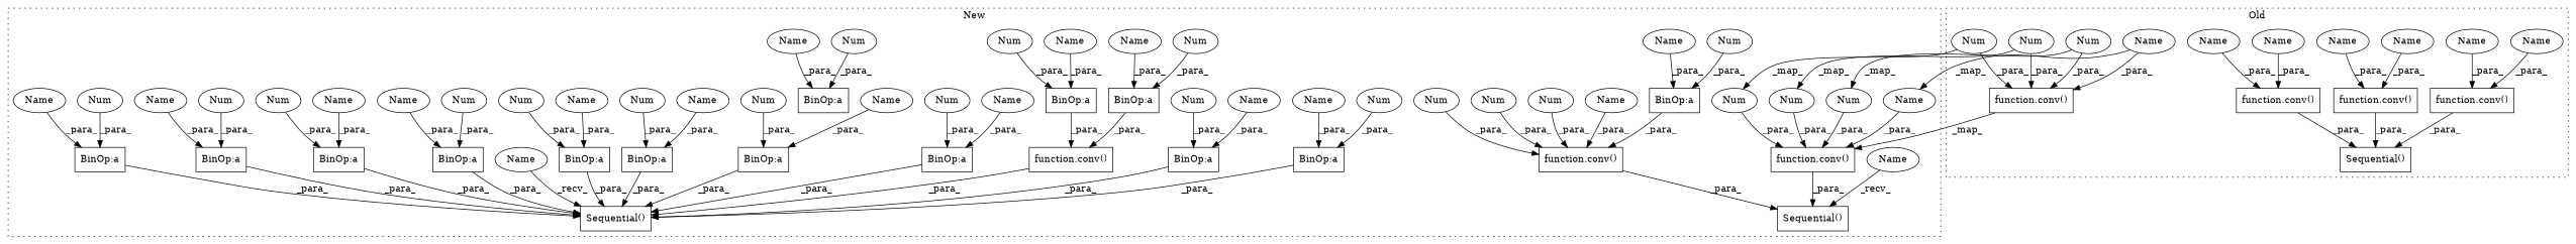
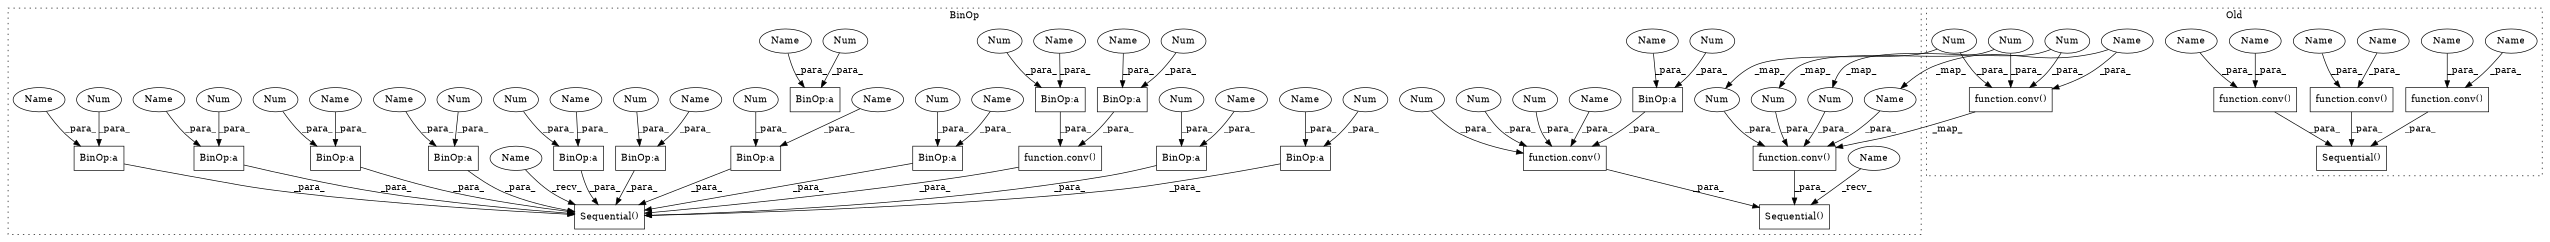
  digraph {
    node [a=87 l=1 s=1168 shape=ellipse]
    n1 [a=75 l="5,1" label="function.conv()" s="1019,1028" shape=box]
    n2 [a=75 l="27,11" label="Sequential()" s="968,1173" shape=box]
    n3 [a=75 l="5,1" label="function.conv()" s="995,1004" shape=box]
    n4 [a=75 l="5,1" label="function.conv()" s="915,941" shape=box]
    n5 [a=76 label=Num s=937]
    n6 [a=76 label=Num s=934]
    n7 [a=76 label=Num s=940]
    n8 [a=75 l="5,1" label="function.conv()" s="1163,1172" shape=box]
    n9 [label=Name]
    n10 [label=Name s=1171]
    n11 [label=Name s=1024]
    n12 [label=Name s=1000]
    n13 [label=Name s=1003]
    n14 [label=Name s=1027]
    n15 [label=Name s=931]
    n16 [a=75 l="27,11" label="Sequential()" s="1045,1226" shape=box]
    n17 [a=82 label="BinOp:a" s=1167 shape=box]
    n18 [a=82 label="BinOp:a" s=1223 shape=box]
    n19 [a=82 label="BinOp:a" s=1218 shape=box]
    n20 [a=82 label="BinOp:a" s=1139 shape=box]
    n21 [a=82 label="BinOp:a" s=1134 shape=box]
    n22 [a=82 label="BinOp:a" s=1083 shape=box]
    n23 [a=82 label="BinOp:a" s=1190 shape=box]
    n24 [a=82 label="BinOp:a" s=1162 shape=box]
    n25 [a=82 label="BinOp:a" s=1078 shape=box]
    n26 [a=82 label="BinOp:a" s=1195 shape=box]
    n27 [a=82 label="BinOp:a" s=1106 shape=box]
    n28 [a=82 label="BinOp:a" s=1111 shape=box]
    n29 [a=82 label="BinOp:a" s=992 shape=box]
    n30 [a=75 l="27,15" label="Sequential()" s="915,1004" shape=box]
    n31 [a=82 label="BinOp:a" s=1287 shape=box]
    n32 [a=75 l="5,1" label="function.conv()" s="942,968" shape=box]
    n33 [a=76 label=Num s=967]
    n34 [a=76 label=Num s=961]
    n35 [a=76 label=Num s=964]
    n36 [a=76 label=Num s=1286]
    n37 [a=76 label=Num s=1133]
    n38 [a=76 label=Num s=991]
    n39 [a=76 label=Num s=1105]
    n40 [a=76 label=Num s=1138]
    n41 [a=76 label=Num s=1077]
    n42 [a=76 label=Num s=1110]
    n43 [a=76 label=Num s=1217]
    n44 [a=76 label=Num s=1222]
    n45 [a=76 label=Num s=1161]
    n46 [a=76 label=Num s=1194]
    n47 [a=76 label=Num s=1082]
    n48 [a=76 label=Num s=1189]
    n49 [a=76 label=Num s=1166]
    n50 [a=75 l="5,1" label="function.conv()" s="983,1003" shape=box]
    n51 [a=76 label=Num s=1002]
    n52 [a=76 label=Num s=999]
    n53 [a=76 label=Num s=996]
    n54 [a=75 l="5,1" label="function.conv()" s="1212,1225" shape=box]
    n55 [l=2 label=Name s=915]
    n56 [l=2 label=Name s=1045]
    n57 [label=Name s=1288]
    n58 [label=Name s=1084]
    n59 [label=Name s=1224]
    n60 [label=Name s=988]
    n61 [label=Name s=958]
    n62 [label=Name s=1196]
    n63 [label=Name s=1079]
    n64 [label=Name s=1219]
    n65 [label=Name s=1107]
    n66 [label=Name s=1191]
    n67 [label=Name s=1163]
    n68 [label=Name s=993]
    n69 [label=Name s=1135]
    n70 [label=Name]
    n71 [label=Name s=1140]
    n72 [label=Name s=1112]
    subgraph cluster_1 {
      label=Old
      style=dotted
      n1
      n2
      n3
      n4
      n5
      n6
      n7
      n8
      n9
      n10
      n11
      n12
      n13
      n14
      n15
    }
    subgraph cluster_2 {
-     label=New
+     label=BinOp
      style=dotted
      n16
      n17
      n18
      n19
      n20
      n21
      n22
      n23
      n24
      n25
      n26
      n27
      n28
      n29
      n30
      n31
      n32
      n33
      n34
      n35
      n36
      n37
      n38
      n39
      n40
      n41
      n42
      n43
      n44
      n45
      n46
      n47
      n48
      n49
      n50
      n51
      n52
      n53
      n54
      n55
      n56
      n57
      n58
      n59
      n60
      n61
      n62
      n63
      n64
      n65
      n66
      n67
      n68
      n69
      n70
      n71
      n72
    }
    n1 -> n2 [label=_para_]
    n3 -> n2 [label=_para_]
    n4 -> n32 [label=_map_]
    n5 -> n4 [label=_para_]
    n5 -> n33 [label=_map_]
    n6 -> n4 [label=_para_]
    n6 -> n34 [label=_map_]
    n7 -> n4 [label=_para_]
    n7 -> n35 [label=_map_]
    n8 -> n2 [label=_para_]
    n9 -> n8 [label=_para_]
    n10 -> n8 [label=_para_]
    n11 -> n1 [label=_para_]
    n12 -> n3 [label=_para_]
    n13 -> n3 [label=_para_]
    n14 -> n1 [label=_para_]
    n15 -> n4 [label=_para_]
    n15 -> n61 [label=_map_]
    n17 -> n16 [label=_para_]
    n18 -> n54 [label=_para_]
    n19 -> n54 [label=_para_]
    n20 -> n16 [label=_para_]
    n21 -> n16 [label=_para_]
    n22 -> n16 [label=_para_]
    n23 -> n16 [label=_para_]
    n24 -> n16 [label=_para_]
    n25 -> n16 [label=_para_]
    n26 -> n16 [label=_para_]
    n27 -> n16 [label=_para_]
    n28 -> n16 [label=_para_]
    n29 -> n50 [label=_para_]
    n32 -> n30 [label=_para_]
    n33 -> n32 [label=_para_]
    n34 -> n32 [label=_para_]
    n35 -> n32 [label=_para_]
    n36 -> n31 [label=_para_]
    n37 -> n21 [label=_para_]
    n38 -> n29 [label=_para_]
    n39 -> n27 [label=_para_]
    n40 -> n20 [label=_para_]
    n41 -> n25 [label=_para_]
    n42 -> n28 [label=_para_]
    n43 -> n19 [label=_para_]
    n44 -> n18 [label=_para_]
    n45 -> n24 [label=_para_]
    n46 -> n26 [label=_para_]
    n47 -> n22 [label=_para_]
    n48 -> n23 [label=_para_]
    n49 -> n17 [label=_para_]
    n50 -> n30 [label=_para_]
    n51 -> n50 [label=_para_]
    n52 -> n50 [label=_para_]
    n53 -> n50 [label=_para_]
    n54 -> n16 [label=_para_]
    n55 -> n30 [label=_recv_]
    n56 -> n16 [label=_recv_]
    n57 -> n31 [label=_para_]
    n58 -> n22 [label=_para_]
    n59 -> n18 [label=_para_]
    n60 -> n50 [label=_para_]
    n61 -> n32 [label=_para_]
    n62 -> n26 [label=_para_]
    n63 -> n25 [label=_para_]
    n64 -> n19 [label=_para_]
    n65 -> n27 [label=_para_]
    n66 -> n23 [label=_para_]
    n67 -> n24 [label=_para_]
    n68 -> n29 [label=_para_]
    n69 -> n21 [label=_para_]
    n70 -> n17 [label=_para_]
    n71 -> n20 [label=_para_]
    n72 -> n28 [label=_para_]
  }
